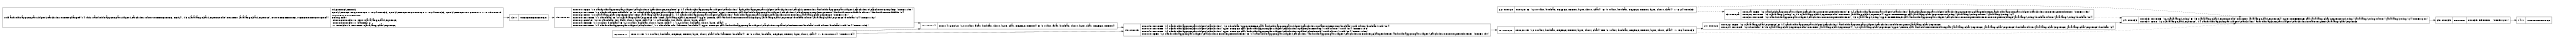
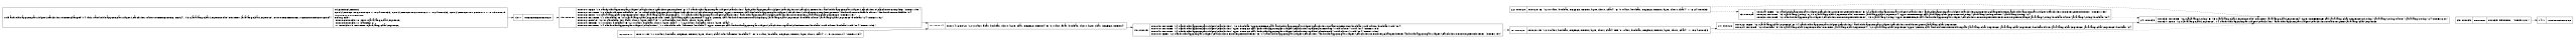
  digraph {
    rankdir=LR
    node [shape=record]
    edge [style=solid]
    n1 [label="{13\:\ ?|MTH_ENTER_BLOCK\l}"]
    n2 [label="{15\:\ 0x0000|0x0000: IGET  (r0 I:androidx.appcompat.widget.SearchView$SearchAutoComplete) = (r4 I:androidx.appcompat.widget.SearchView) androidx.appcompat.widget.SearchView.mSearchSrcTextView androidx.appcompat.widget.SearchView$SearchAutoComplete  (LINE:1190)\l0x0002: INVOKE  (r0 I:android.text.Editable) = (r0 I:androidx.appcompat.widget.SearchView$SearchAutoComplete) type: VIRTUAL call: androidx.appcompat.widget.SearchView.SearchAutoComplete.getText():android.text.Editable A[MD:():android.text.Editable (s)]\l0x0006: IPUT  (r0 I:java.lang.CharSequence A[D('text' java.lang.CharSequence)]), (r4 I:androidx.appcompat.widget.SearchView) androidx.appcompat.widget.SearchView.mUserQuery java.lang.CharSequence  (LINE:1191)\l0x0008: INVOKE  (r1 I:boolean) = (r0 I:java.lang.CharSequence A[D('text' java.lang.CharSequence)]) type: STATIC call: android.text.TextUtils.isEmpty(java.lang.CharSequence):boolean A[MD:(java.lang.CharSequence):boolean (c)] (LINE:1192)\l0x000c: CONST  (r2 I:??[boolean, int, float, short, byte, char]) = (1 ??[boolean, int, float, short, byte, char]) \l0x000d: ARITH  (r1 I:??[int, boolean]) = (r1 I:??[int, boolean, short, byte, char]) ^ (r2 I:??[int, boolean, short, byte, char]) \l0x000e: INVOKE  (r4 I:androidx.appcompat.widget.SearchView), (r1 I:boolean A[D('hasText' boolean)]) type: DIRECT call: androidx.appcompat.widget.SearchView.updateSubmitButton(boolean):void A[MD:(boolean):void (m)] (LINE:1193)\l}"]
    n3 [label="{18\:\ 0x0014|0x0014: CONST  (r2 I:??[int, float, boolean, short, byte, char, OBJECT, ARRAY]) = (0 ??[int, float, boolean, short, byte, char, OBJECT, ARRAY]) \l}"]
    n4 [label="{16\:\ 0x0011|0x0011: IF  (r1 I:??[int, boolean, OBJECT, ARRAY, byte, short, char] A[D('hasText' boolean)]) != (0 ??[int, boolean, OBJECT, ARRAY, byte, short, char])  \-\> B:18:0x0014  (LINE:1194)\l}"]
    n5 [label="{19\:\ 0x0015|0x0015: INVOKE  (r4 I:androidx.appcompat.widget.SearchView), (r2 I:boolean) type: DIRECT call: androidx.appcompat.widget.SearchView.updateVoiceButton(boolean):void A[MD:(boolean):void (m)]\l0x0018: INVOKE  (r4 I:androidx.appcompat.widget.SearchView) type: DIRECT call: androidx.appcompat.widget.SearchView.updateCloseButton():void A[MD:():void (m)] (LINE:1195)\l0x001b: INVOKE  (r4 I:androidx.appcompat.widget.SearchView) type: DIRECT call: androidx.appcompat.widget.SearchView.updateSubmitArea():void A[MD:():void (m)] (LINE:1196)\l0x001e: IGET  (r2 I:androidx.appcompat.widget.SearchView$OnQueryTextListener) = (r4 I:androidx.appcompat.widget.SearchView) androidx.appcompat.widget.SearchView.mOnQueryChangeListener androidx.appcompat.widget.SearchView$OnQueryTextListener  (LINE:1197)\l}"]
    n6 [label="{20\:\ 0x0020|0x0020: IF  (r2 I:??[int, boolean, OBJECT, ARRAY, byte, short, char]) == (0 ??[int, boolean, OBJECT, ARRAY, byte, short, char])  \-\> B:24:0x0033 \l}"]
    n7 [label="{21\:\ 0x0022|0x0022: IGET  (r2 I:java.lang.CharSequence) = (r4 I:androidx.appcompat.widget.SearchView) androidx.appcompat.widget.SearchView.mOldQueryText java.lang.CharSequence \l0x0024: INVOKE  (r2 I:boolean) = (r5 I:java.lang.CharSequence A[D('newText' java.lang.CharSequence)]), (r2 I:java.lang.CharSequence) type: STATIC call: android.text.TextUtils.equals(java.lang.CharSequence, java.lang.CharSequence):boolean A[MD:(java.lang.CharSequence, java.lang.CharSequence):boolean (c)]\l}"]
    n8 [label="{24\:\ 0x0033|0x0033: INVOKE  (r2 I:java.lang.String) = (r5 I:java.lang.CharSequence A[D('newText' java.lang.CharSequence)]) type: INTERFACE call: java.lang.CharSequence.toString():java.lang.String A[MD:():java.lang.String (c)] (LINE:1200)\l0x0037: IPUT  (r2 I:java.lang.CharSequence), (r4 I:androidx.appcompat.widget.SearchView) androidx.appcompat.widget.SearchView.mOldQueryText java.lang.CharSequence \l}"]
    n9 [label="{25\:\ 0x0039|RETURN\l|0x0039: RETURN    (LINE:1201)\l}"]
    n10 [label="{22\:\ 0x0028|0x0028: IF  (r2 I:??[int, boolean, OBJECT, ARRAY, byte, short, char]) != (0 ??[int, boolean, OBJECT, ARRAY, byte, short, char])  \-\> B:24:0x0033 \l}"]
    n11 [label="{23\:\ 0x002a|0x002a: IGET  (r2 I:androidx.appcompat.widget.SearchView$OnQueryTextListener) = (r4 I:androidx.appcompat.widget.SearchView) androidx.appcompat.widget.SearchView.mOnQueryChangeListener androidx.appcompat.widget.SearchView$OnQueryTextListener  (LINE:1198)\l0x002c: INVOKE  (r3 I:java.lang.String) = (r5 I:java.lang.CharSequence A[D('newText' java.lang.CharSequence)]) type: INTERFACE call: java.lang.CharSequence.toString():java.lang.String A[MD:():java.lang.String (c)]\l0x0030: INVOKE  (r2 I:androidx.appcompat.widget.SearchView$OnQueryTextListener), (r3 I:java.lang.String) type: INTERFACE call: androidx.appcompat.widget.SearchView.OnQueryTextListener.onQueryTextChange(java.lang.String):boolean A[MD:(java.lang.String):boolean (m)]\l}"]
    n12 [label="{14\:\ ?|MTH_EXIT_BLOCK\l}"]
    n13 [label="{void androidx.appcompat.widget.SearchView.onTextChanged((r4 'this' I:androidx.appcompat.widget.SearchView A[IMMUTABLE_TYPE, THIS]), (r5 I:java.lang.CharSequence A[D('newText' java.lang.CharSequence), IMMUTABLE_TYPE, METHOD_ARGUMENT]))  | USE_LINES_HINTS\lCROSS_EDGE: B:22:0x0028 \-\> B:24:0x0033, CROSS_EDGE: B:20:0x0020 \-\> B:24:0x0033, CROSS_EDGE: B:16:0x0011 \-\> B:19:0x0015\lINLINE_NOT_NEEDED\lDebug Info:\l  0x0006\-0x0039: r0 'text' Ljava\/lang\/CharSequence;\l  0x000e\-0x0039: r1 'hasText' Z\l  \-1 \-0x0039: r5 'newText' Ljava\/lang\/CharSequence;\l}"]
    n1 -> n2 [style=dotted]
    n2 -> n3
    n3 -> n5
    n4 -> n3
-   n4 -> n5
    n5 -> n6
    n6 -> n7
    n6 -> n8 [style=dotted]
    n7 -> n8
-   n8 -> n9
    n9 -> n12
    n10 -> n8 [style=dashed]
    n10 -> n11 [style=dashed]
    n11 -> n8 [style=dotted]
    n13 -> n1
  }
